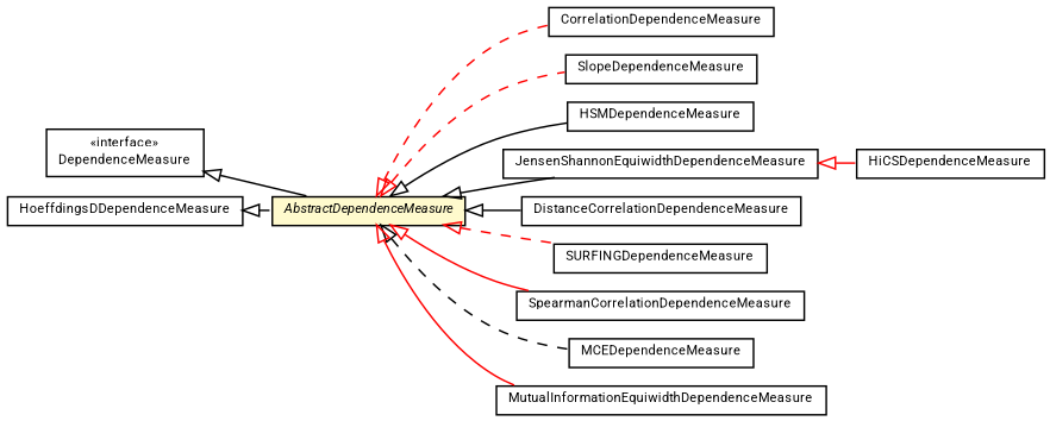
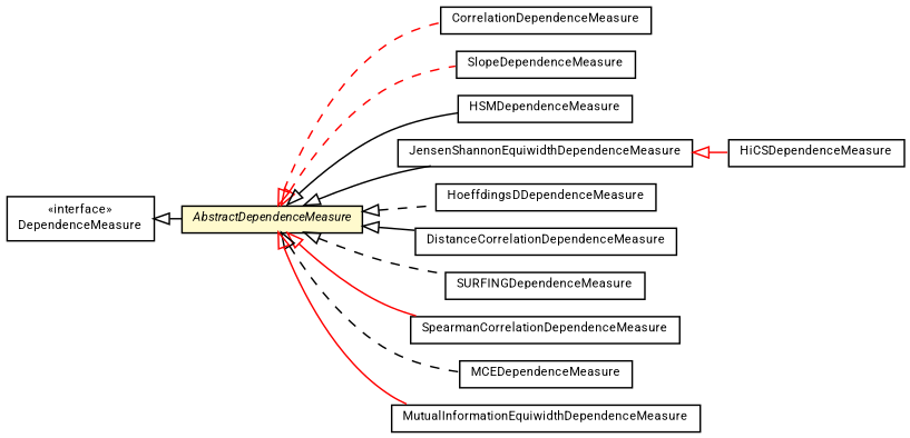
  digraph {
    nodesep=0.15
    rankdir=LR
    ranksep=0.25
    node [fontcolor=black fontname=Roboto fontsize=8 margin=0 shape=plaintext]
    edge [arrowtail=empty color=black dir=back fontname=Roboto fontsize=7 labelfontname=Roboto labelfontsize=7 style=solid weight=10]
    n1 [height=0 label=<<table title="de.lmu.ifi.dbs.elki.math.statistics.dependence.HiCSDependenceMeasure" border="0" cellborder="1" cellspacing="0" cellpadding="2" href="HiCSDependenceMeasure.html" target="_parent"> 		<tr><td><table border="0" cellspacing="0" cellpadding="1"> 		<tr><td align="center" balign="center"> <font face="Roboto">HiCSDependenceMeasure</font> </td></tr> 		</table></td></tr> 		</table>> width=0]
    n2 [height=0 label=<<table title="de.lmu.ifi.dbs.elki.math.statistics.dependence.DependenceMeasure" border="0" cellborder="1" cellspacing="0" cellpadding="2" href="DependenceMeasure.html" target="_parent"> 		<tr><td><table border="0" cellspacing="0" cellpadding="1"> 		<tr><td align="center" balign="center"> &#171;interface&#187; </td></tr> 		<tr><td align="center" balign="center"> <font face="Roboto">DependenceMeasure</font> </td></tr> 		</table></td></tr> 		</table>> width=0]
    n3 [height=0 label=<<table title="de.lmu.ifi.dbs.elki.math.statistics.dependence.AbstractDependenceMeasure" border="0" cellborder="1" cellspacing="0" cellpadding="2" bgcolor="lemonChiffon" href="AbstractDependenceMeasure.html" target="_parent"> 		<tr><td><table border="0" cellspacing="0" cellpadding="1"> 		<tr><td align="center" balign="center"> <font face="Roboto"><i>AbstractDependenceMeasure</i></font> </td></tr> 		</table></td></tr> 		</table>> width=0]
    n4 [height=0 label=<<table title="de.lmu.ifi.dbs.elki.math.statistics.dependence.CorrelationDependenceMeasure" border="0" cellborder="1" cellspacing="0" cellpadding="2" href="CorrelationDependenceMeasure.html" target="_parent"> 		<tr><td><table border="0" cellspacing="0" cellpadding="1"> 		<tr><td align="center" balign="center"> <font face="Roboto">CorrelationDependenceMeasure</font> </td></tr> 		</table></td></tr> 		</table>> width=0]
    n5 [height=0 label=<<table title="de.lmu.ifi.dbs.elki.math.statistics.dependence.SlopeDependenceMeasure" border="0" cellborder="1" cellspacing="0" cellpadding="2" href="SlopeDependenceMeasure.html" target="_parent"> 		<tr><td><table border="0" cellspacing="0" cellpadding="1"> 		<tr><td align="center" balign="center"> <font face="Roboto">SlopeDependenceMeasure</font> </td></tr> 		</table></td></tr> 		</table>> width=0]
    n6 [height=0 label=<<table title="de.lmu.ifi.dbs.elki.math.statistics.dependence.HSMDependenceMeasure" border="0" cellborder="1" cellspacing="0" cellpadding="2" href="HSMDependenceMeasure.html" target="_parent"> 		<tr><td><table border="0" cellspacing="0" cellpadding="1"> 		<tr><td align="center" balign="center"> <font face="Roboto">HSMDependenceMeasure</font> </td></tr> 		</table></td></tr> 		</table>> width=0]
    n7 [height=0 label=<<table title="de.lmu.ifi.dbs.elki.math.statistics.dependence.JensenShannonEquiwidthDependenceMeasure" border="0" cellborder="1" cellspacing="0" cellpadding="2" href="JensenShannonEquiwidthDependenceMeasure.html" target="_parent"> 		<tr><td><table border="0" cellspacing="0" cellpadding="1"> 		<tr><td align="center" balign="center"> <font face="Roboto">JensenShannonEquiwidthDependenceMeasure</font> </td></tr> 		</table></td></tr> 		</table>> width=0]
    n8 [height=0 label=<<table title="de.lmu.ifi.dbs.elki.math.statistics.dependence.HoeffdingsDDependenceMeasure" border="0" cellborder="1" cellspacing="0" cellpadding="2" href="HoeffdingsDDependenceMeasure.html" target="_parent"> 		<tr><td><table border="0" cellspacing="0" cellpadding="1"> 		<tr><td align="center" balign="center"> <font face="Roboto">HoeffdingsDDependenceMeasure</font> </td></tr> 		</table></td></tr> 		</table>> width=0]
    n9 [height=0 label=<<table title="de.lmu.ifi.dbs.elki.math.statistics.dependence.DistanceCorrelationDependenceMeasure" border="0" cellborder="1" cellspacing="0" cellpadding="2" href="DistanceCorrelationDependenceMeasure.html" target="_parent"> 		<tr><td><table border="0" cellspacing="0" cellpadding="1"> 		<tr><td align="center" balign="center"> <font face="Roboto">DistanceCorrelationDependenceMeasure</font> </td></tr> 		</table></td></tr> 		</table>> width=0]
    n10 [height=0 label=<<table title="de.lmu.ifi.dbs.elki.math.statistics.dependence.SURFINGDependenceMeasure" border="0" cellborder="1" cellspacing="0" cellpadding="2" href="SURFINGDependenceMeasure.html" target="_parent"> 		<tr><td><table border="0" cellspacing="0" cellpadding="1"> 		<tr><td align="center" balign="center"> <font face="Roboto">SURFINGDependenceMeasure</font> </td></tr> 		</table></td></tr> 		</table>> width=0]
    n11 [height=0 label=<<table title="de.lmu.ifi.dbs.elki.math.statistics.dependence.SpearmanCorrelationDependenceMeasure" border="0" cellborder="1" cellspacing="0" cellpadding="2" href="SpearmanCorrelationDependenceMeasure.html" target="_parent"> 		<tr><td><table border="0" cellspacing="0" cellpadding="1"> 		<tr><td align="center" balign="center"> <font face="Roboto">SpearmanCorrelationDependenceMeasure</font> </td></tr> 		</table></td></tr> 		</table>> width=0]
    n12 [height=0 label=<<table title="de.lmu.ifi.dbs.elki.math.statistics.dependence.MCEDependenceMeasure" border="0" cellborder="1" cellspacing="0" cellpadding="2" href="MCEDependenceMeasure.html" target="_parent"> 		<tr><td><table border="0" cellspacing="0" cellpadding="1"> 		<tr><td align="center" balign="center"> <font face="Roboto">MCEDependenceMeasure</font> </td></tr> 		</table></td></tr> 		</table>> width=0]
    n13 [height=0 label=<<table title="de.lmu.ifi.dbs.elki.math.statistics.dependence.MutualInformationEquiwidthDependenceMeasure" border="0" cellborder="1" cellspacing="0" cellpadding="2" href="MutualInformationEquiwidthDependenceMeasure.html" target="_parent"> 		<tr><td><table border="0" cellspacing="0" cellpadding="1"> 		<tr><td align="center" balign="center"> <font face="Roboto">MutualInformationEquiwidthDependenceMeasure</font> </td></tr> 		</table></td></tr> 		</table>> width=0]
    n2 -> n3 [weight=9]
    n3 -> n4 [color=red style=dashed]
    n3 -> n5 [color=red style=dashed]
    n3 -> n6
    n3 -> n7
-   n8 -> n3 [style=dashed]
+   n3 -> n8 [style=dashed]
    n3 -> n9
-   n3 -> n10 [color=red style=dashed]
+   n3 -> n10 [style=dashed]
    n3 -> n11 [color=red]
    n3 -> n12 [style=dashed]
    n3 -> n13 [color=red]
    n7 -> n1 [color=red]
  }
